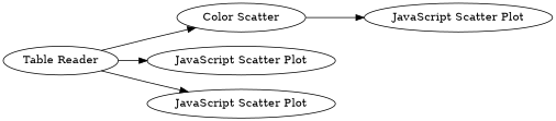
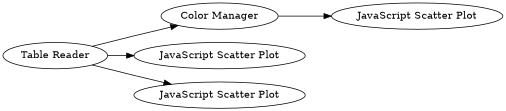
  digraph {
    rankdir=LR
-   n1 [label="Color Scatter"]
+   n1 [label="Color Manager"]
    n2 [label="JavaScript Scatter Plot"]
    n3 [label="JavaScript Scatter Plot"]
    n4 [label="Table Reader"]
    n5 [label="JavaScript Scatter Plot"]
    n1 -> n2
    n4 -> n1
    n4 -> n3
    n4 -> n5
  }
